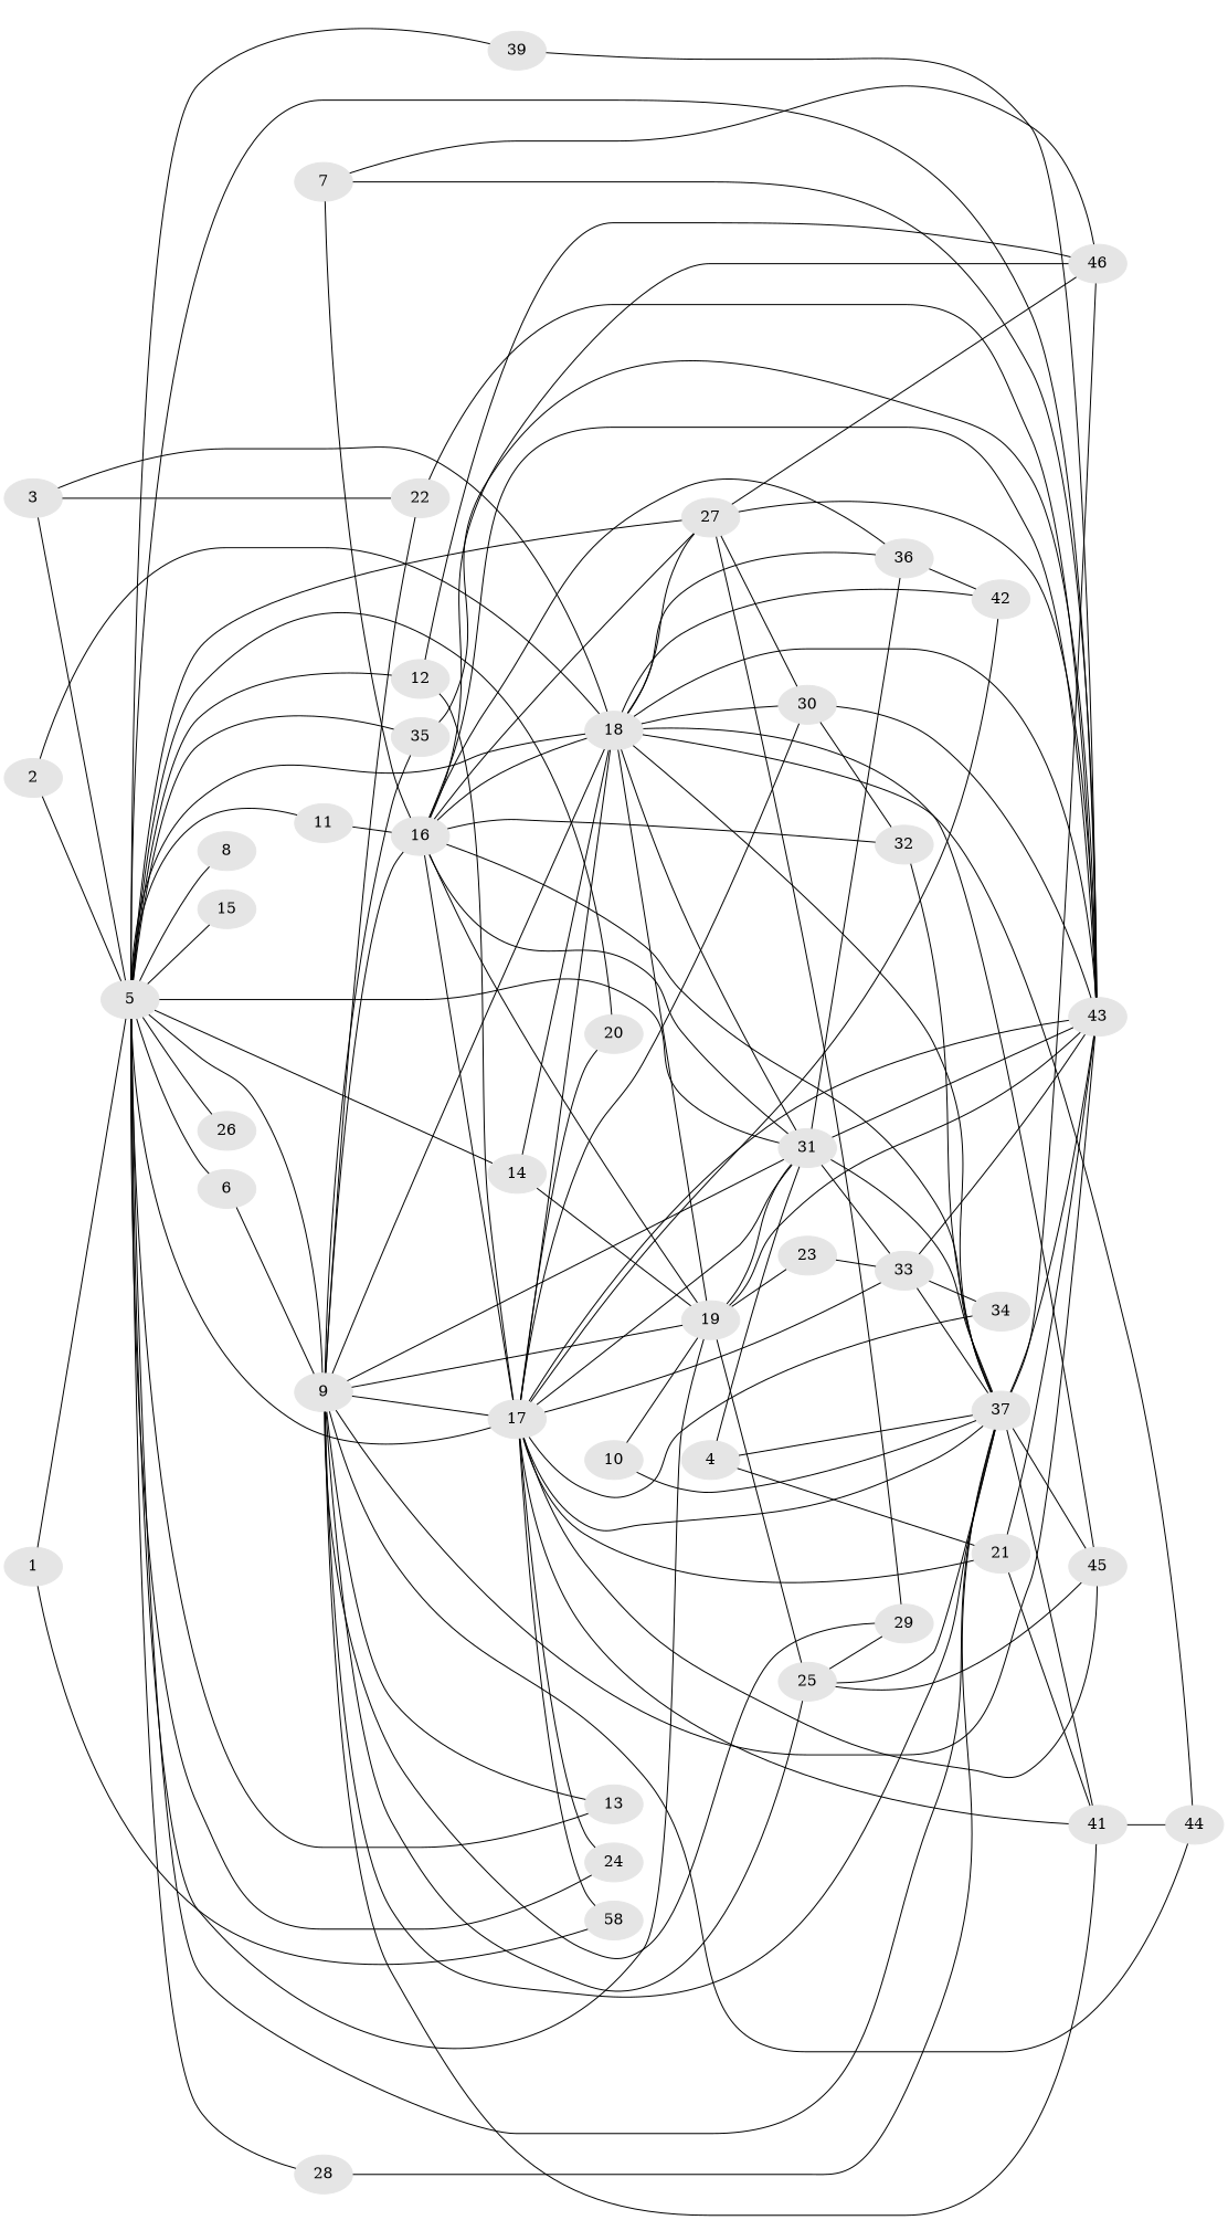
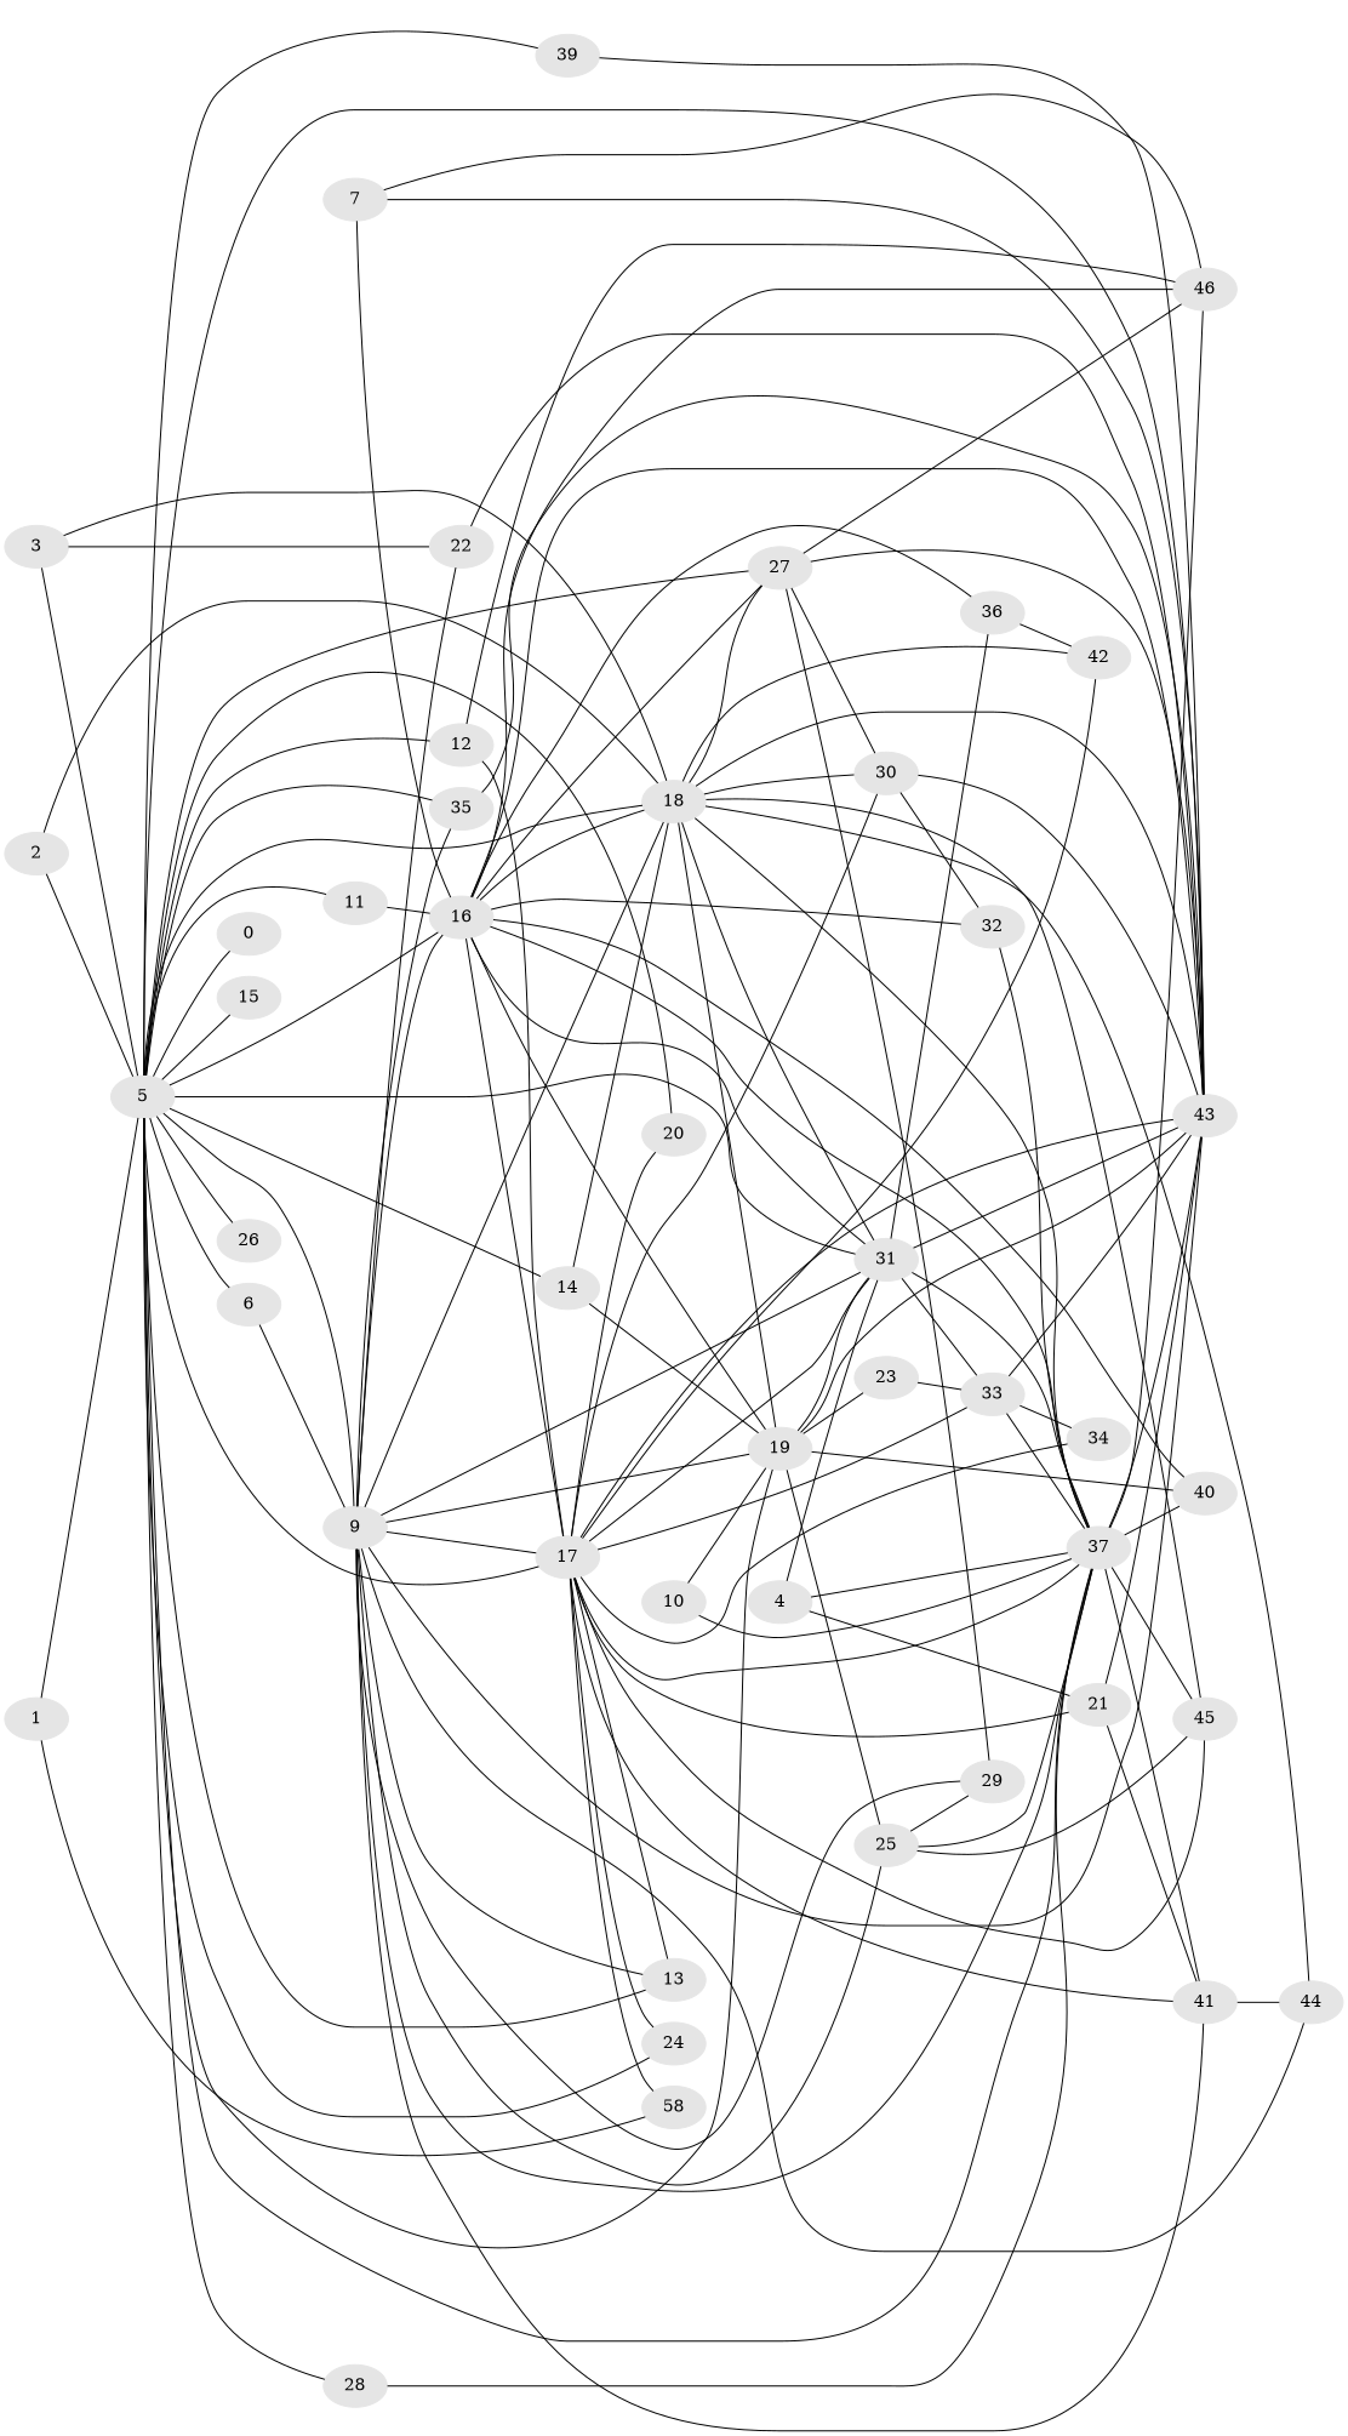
  graph {
    rankdir=LR
    node [color=gray90 style=filled]
    edge [weight=1.0]
    1
    5
    n3 [label=58]
    18
    31
    37
    6
-   8
+   8 [label=0]
    9
    11
    12
    13
    14
    15
    16
    17
    19
    20
    24
    26
    27
    28
    35
    39
    43
    2
    44
    36
    30
    42
    45
    3
    22
    4
    21
    41
    33
    46
+   40
    7
    25
    29
    32
    34
    23
    10
    1 -- 5
    1 -- n3
    5 -- 18
    5 -- 31 [weight=4.0]
    5 -- 37
    5 -- 6 [weight=2.0]
    5 -- 8
    5 -- 9
    5 -- 11
    5 -- 12
    5 -- 13
    5 -- 14
    5 -- 15
+   5 -- 16
    5 -- 17 [weight=2.0]
    5 -- 19
    5 -- 20
    5 -- 24
    5 -- 26
    5 -- 27
    5 -- 28
    5 -- 35
    5 -- 39
    5 -- 43
    18 -- 31 [weight=2.0]
    18 -- 37
    18 -- 19 [weight=3.0]
    18 -- 27 [weight=2.0]
    18 -- 43 [weight=2.0]
    18 -- 44
-   18 -- 36
    18 -- 30
    18 -- 42
    18 -- 45
    31 -- 37 [weight=2.0]
    31 -- 43 [weight=2.0]
    31 -- 36
    31 -- 33
    37 -- 43 [weight=3.0]
    37 -- 45
    37 -- 41
    37 -- 46
+   37 -- 40
    6 -- 9
    9 -- 18
    9 -- 31 [weight=2.0]
    9 -- 37
    9 -- 13
    9 -- 16
    9 -- 17
    9 -- 19
    9 -- 35
    9 -- 43 [weight=2.0]
    9 -- 44
    9 -- 22
    9 -- 41
    9 -- 25
    9 -- 29
    11 -- 16
    12 -- 17
    12 -- 46
    14 -- 18
    14 -- 19
    16 -- 18
    16 -- 31 [weight=3.0]
    16 -- 37
    16 -- 17
    16 -- 19 [weight=2.0]
    16 -- 27
    16 -- 43
    16 -- 36
    16 -- 46
+   16 -- 40
    16 -- 32
    17 -- n3
-   17 -- 18 [weight=2.0]
+   17 -- 13 [weight=2.0]
    17 -- 31 [weight=3.0]
    17 -- 37
    17 -- 20
    17 -- 24
    17 -- 43
    17 -- 30
    17 -- 42
    17 -- 45
    17 -- 21
    17 -- 41
    17 -- 33 [weight=2.0]
    17 -- 34
    19 -- 31 [weight=3.0]
    19 -- 43
+   19 -- 40
    19 -- 25
    19 -- 23
    27 -- 43
    27 -- 30
    27 -- 46
    27 -- 29
    28 -- 37
    35 -- 43
    39 -- 43
    2 -- 5
    2 -- 18
    36 -- 42
    30 -- 43
    30 -- 32
    3 -- 5
    3 -- 18
    3 -- 22
    22 -- 43
    4 -- 31
    4 -- 37
    4 -- 21
    21 -- 43
    21 -- 41
    41 -- 44
    33 -- 37
    33 -- 43
    33 -- 34
    7 -- 16
    7 -- 43
    7 -- 46
    25 -- 37 [weight=2.0]
    25 -- 45
    25 -- 29
    32 -- 37
    23 -- 33
    10 -- 37
    10 -- 19
  }
